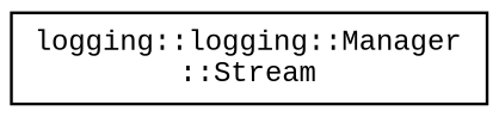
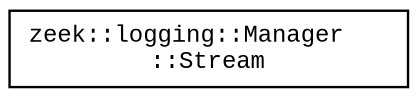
  digraph {
    rankdir=TB
    fontname="Liberation Mono"
-   n1 [color=black fillcolor=white fontname="Liberation Mono" fontsize=10 height=0.2 label="logging::logging::Manager\l::Stream" shape=record style=filled width=0.4]
+   n1 [color=black fillcolor=white fontname="Liberation Mono" fontsize=10 height=0.2 label="zeek::logging::Manager\l::Stream" shape=record style=filled width=0.4]
  }
